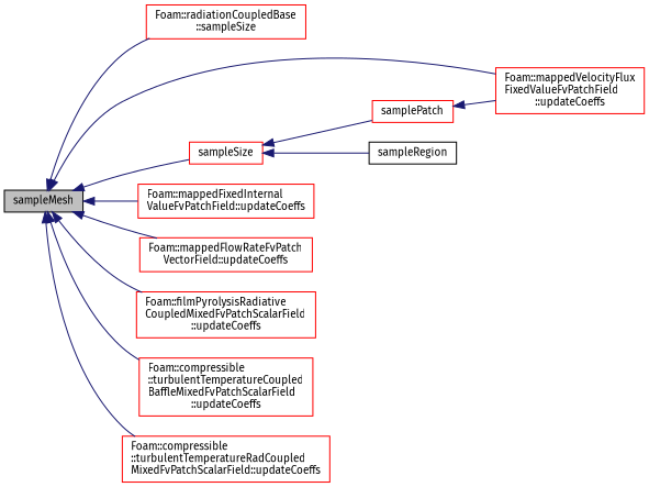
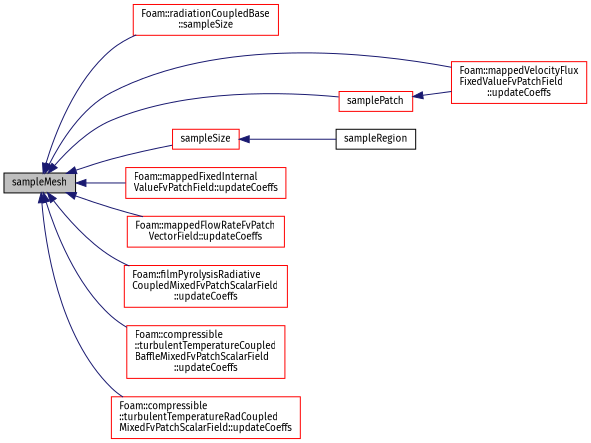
  digraph {
    fontname="Fira Sans"
    rankdir=LR
    node [color=red fontname="Fira Sans" fontsize=10 shape=record]
    edge [color=midnightblue dir=back fontname="Fira Sans" fontsize=10 labelfontname=FreeSans labelfontsize=10 style=solid]
    n1 [color=black fillcolor=grey75 fontcolor=black height=0.2 label=sampleMesh style=filled width=0.4]
    n2 [height=0.2 label="Foam::radiationCoupledBase\l::sampleSize" width=0.4]
    n3 [height=0.2 label=samplePatch width=0.4]
    n4 [height=0.2 label="Foam::mappedVelocityFlux\lFixedValueFvPatchField\l::updateCoeffs" width=0.4]
    n5 [height=0.2 label=sampleSize width=0.4]
    n6 [height=0.2 label="Foam::mappedFixedInternal\lValueFvPatchField::updateCoeffs" width=0.4]
    n7 [height=0.2 label="Foam::mappedFlowRateFvPatch\lVectorField::updateCoeffs" width=0.4]
    n8 [height=0.2 label="Foam::filmPyrolysisRadiative\lCoupledMixedFvPatchScalarField\l::updateCoeffs" width=0.4]
    n9 [height=0.2 label="Foam::compressible\l::turbulentTemperatureCoupled\lBaffleMixedFvPatchScalarField\l::updateCoeffs" width=0.4]
    n10 [height=0.2 label="Foam::compressible\l::turbulentTemperatureRadCoupled\lMixedFvPatchScalarField::updateCoeffs" width=0.4]
    n11 [color=black height=0.2 label=sampleRegion width=0.4]
    n1 -> n2
-   n5 -> n3
+   n1 -> n3
    n1 -> n4
    n1 -> n5
    n1 -> n6
    n1 -> n7
    n1 -> n8
    n1 -> n9
    n1 -> n10
    n3 -> n4
    n5 -> n11
  }
